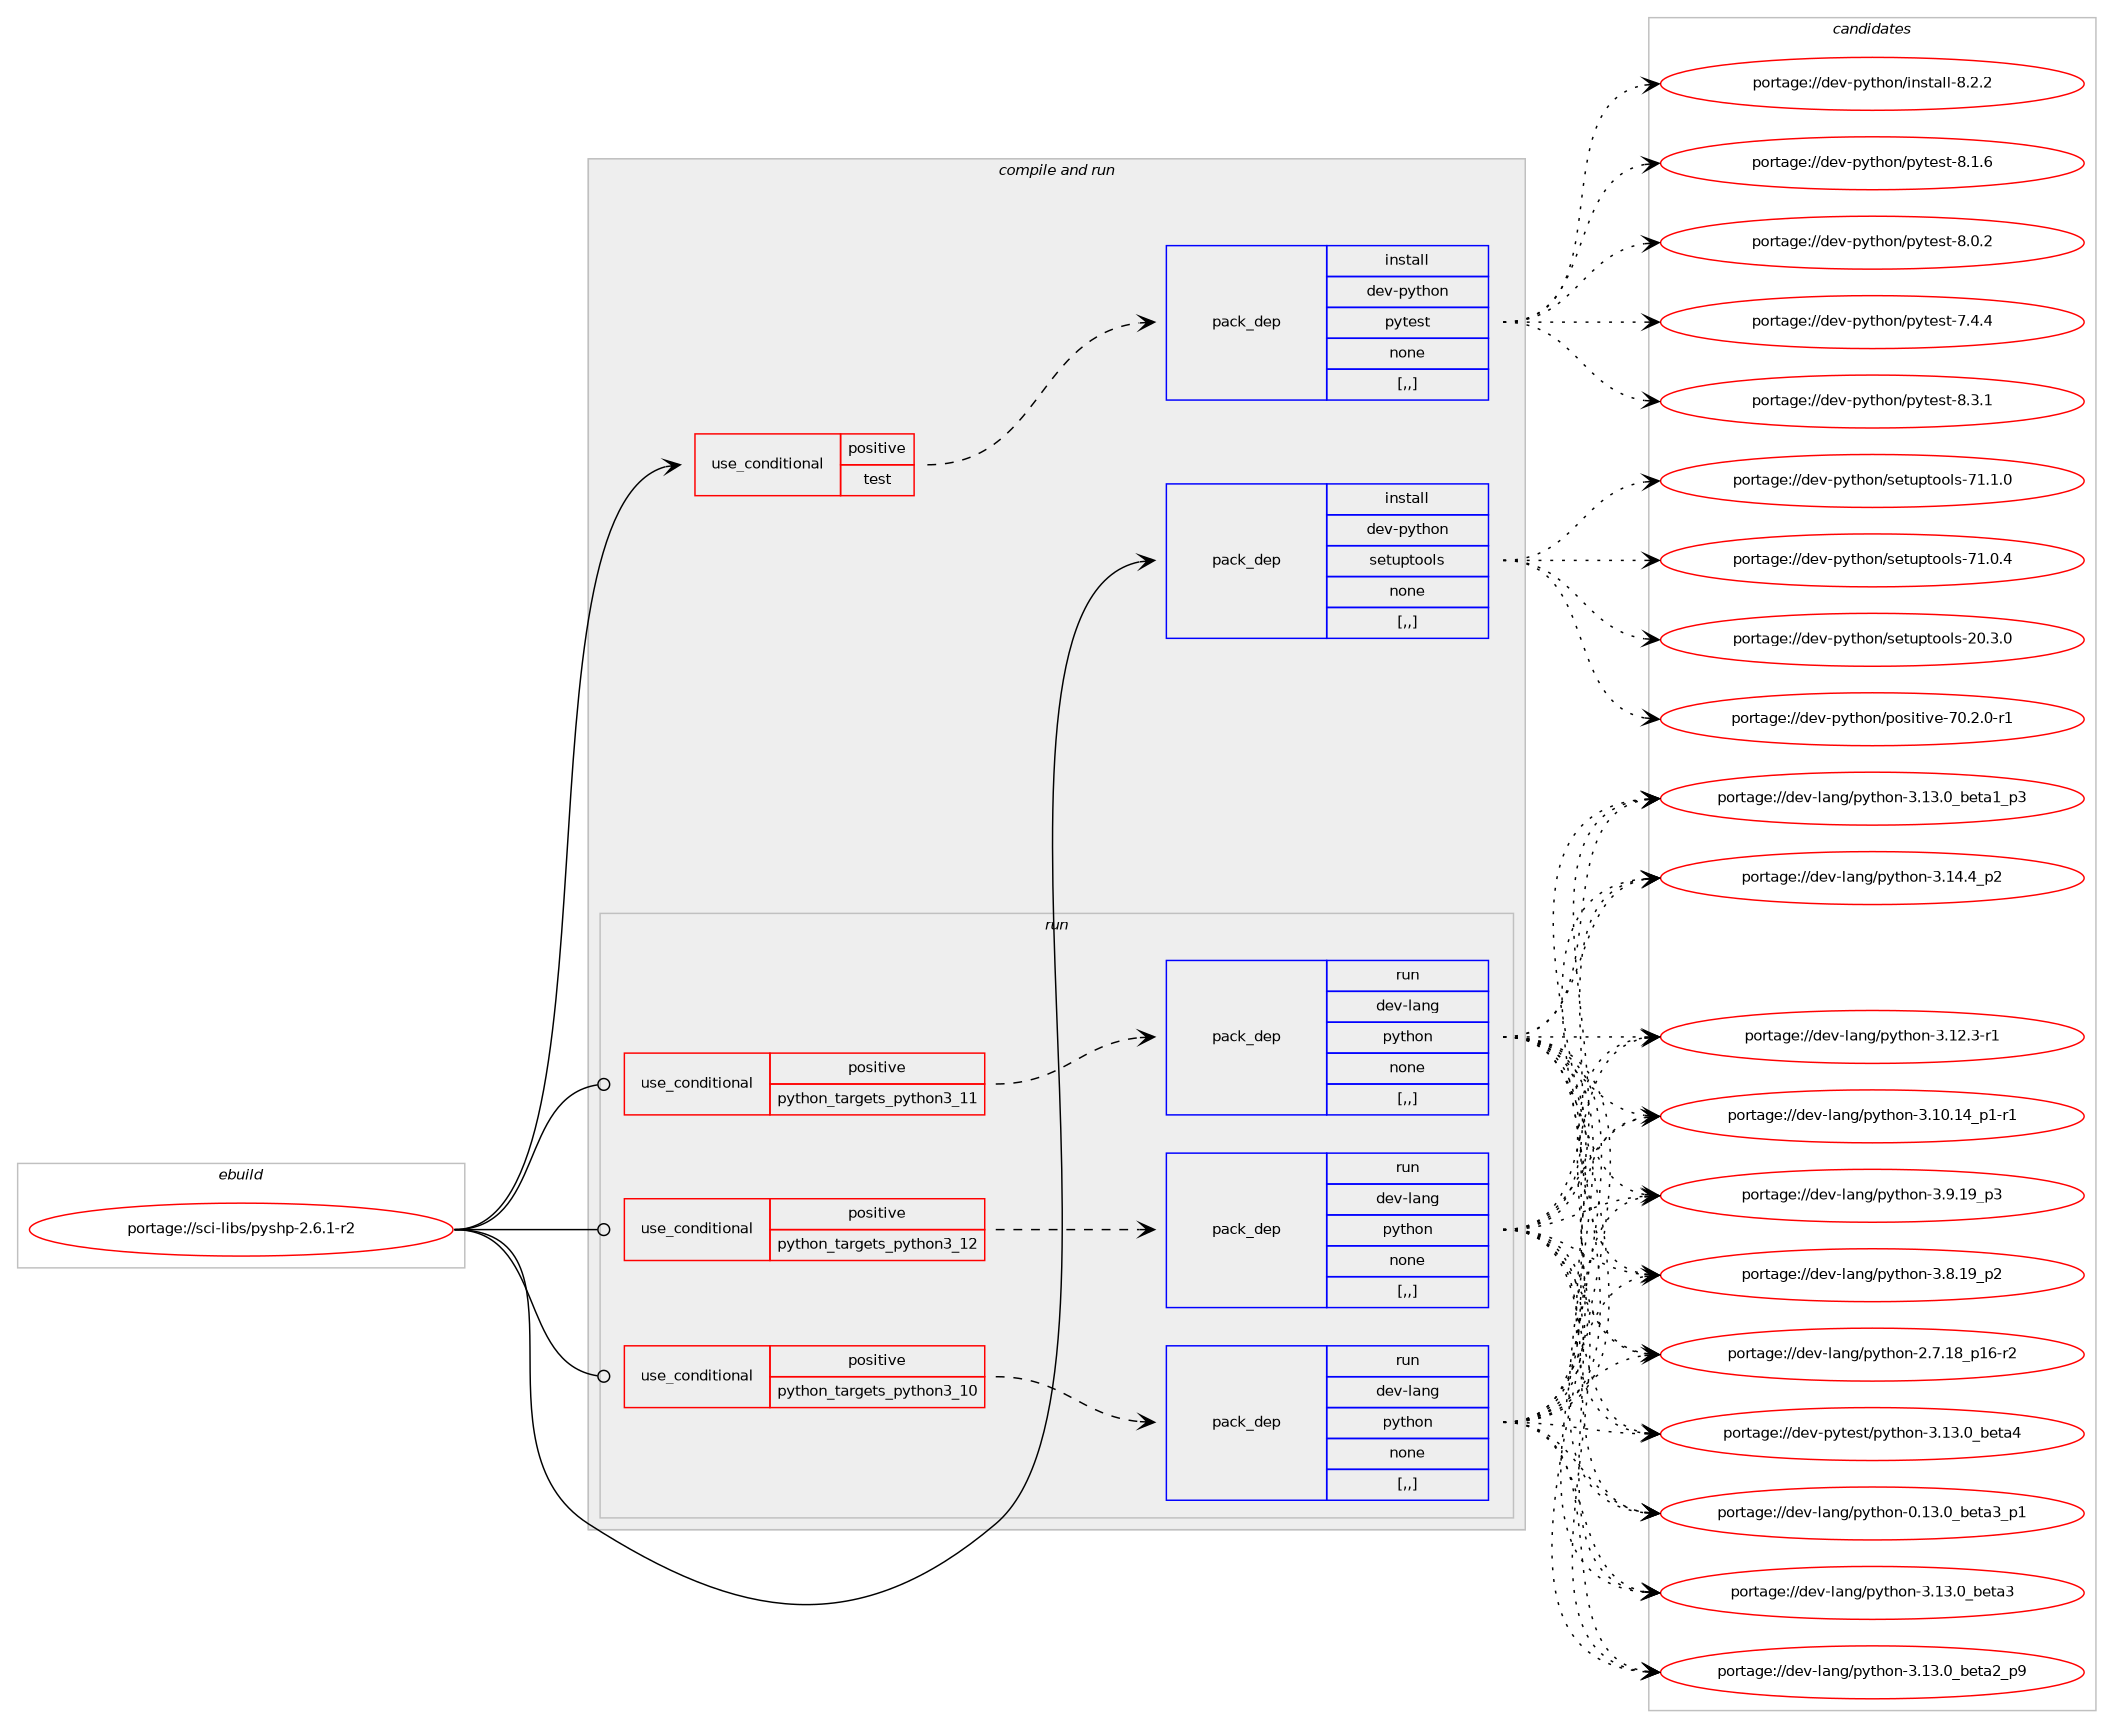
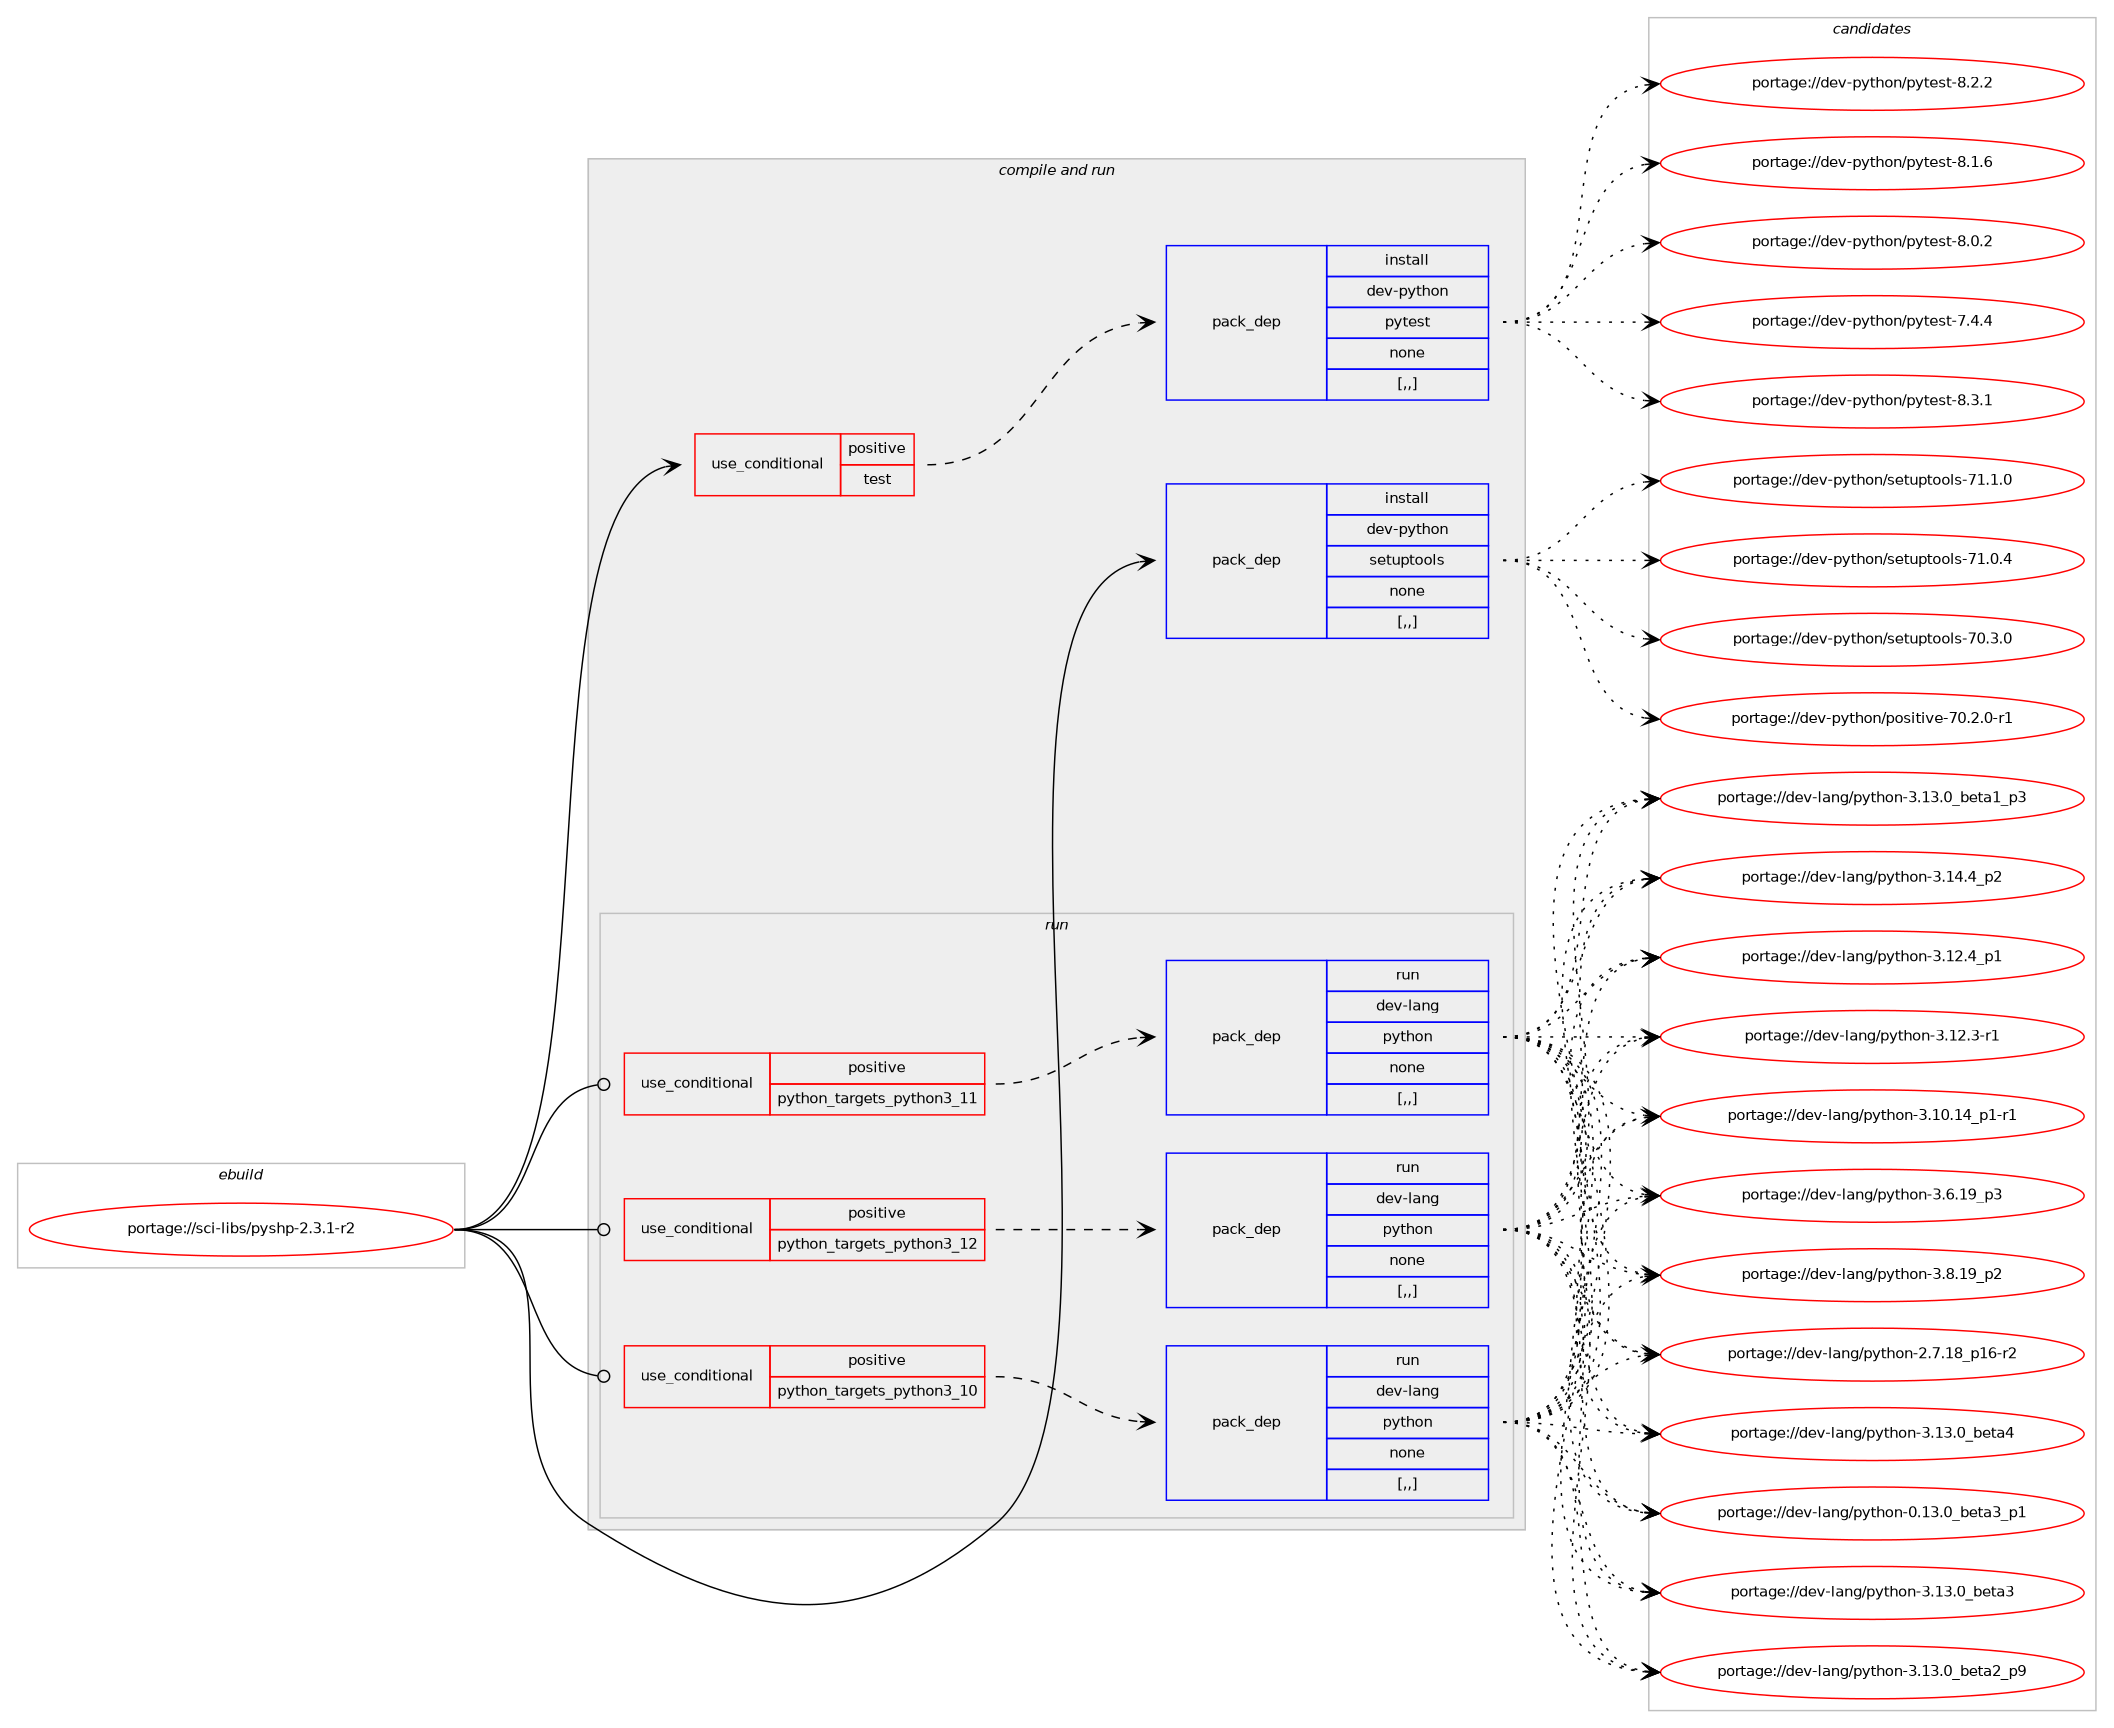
  digraph {
    compound=true
    concentrate=true
    fontname=Helvetica
    fontsize=10
    newrank=true
    rankdir=LR
    ranksep=1.5
    node [color=red fontname=Helvetica fontsize=10]
    edge [arrowhead=vee headport=w style=dotted tailport=e weight=100]
-   n1 [label="portage://sci-libs/pyshp-2.6.1-r2" width=4]
+   n1 [label="portage://sci-libs/pyshp-2.3.1-r2" width=4]
    n2 [color=blue label=<<TABLE BORDER="0" CELLBORDER="1" CELLSPACING="0" CELLPADDING="4" WIDTH="220"><TR><TD ROWSPAN="6" CELLPADDING="30">pack_dep</TD></TR><TR><TD WIDTH="110">install</TD></TR><TR><TD>dev-python</TD></TR><TR><TD>pytest</TD></TR><TR><TD>none</TD></TR><TR><TD>[,,]</TD></TR></TABLE>> shape=none]
    n3 [label=<<TABLE BORDER="0" CELLBORDER="1" CELLSPACING="0" CELLPADDING="4"><TR><TD ROWSPAN="3" CELLPADDING="10">use_conditional</TD></TR><TR><TD>positive</TD></TR><TR><TD>test</TD></TR></TABLE>> shape=none]
    n4 [color=blue label=<<TABLE BORDER="0" CELLBORDER="1" CELLSPACING="0" CELLPADDING="4" WIDTH="220"><TR><TD ROWSPAN="6" CELLPADDING="30">pack_dep</TD></TR><TR><TD WIDTH="110">install</TD></TR><TR><TD>dev-python</TD></TR><TR><TD>setuptools</TD></TR><TR><TD>none</TD></TR><TR><TD>[,,]</TD></TR></TABLE>> shape=none]
    n5 [color=blue label=<<TABLE BORDER="0" CELLBORDER="1" CELLSPACING="0" CELLPADDING="4" WIDTH="220"><TR><TD ROWSPAN="6" CELLPADDING="30">pack_dep</TD></TR><TR><TD WIDTH="110">run</TD></TR><TR><TD>dev-lang</TD></TR><TR><TD>python</TD></TR><TR><TD>none</TD></TR><TR><TD>[,,]</TD></TR></TABLE>> shape=none]
    n6 [label=<<TABLE BORDER="0" CELLBORDER="1" CELLSPACING="0" CELLPADDING="4"><TR><TD ROWSPAN="3" CELLPADDING="10">use_conditional</TD></TR><TR><TD>positive</TD></TR><TR><TD>python_targets_python3_10</TD></TR></TABLE>> shape=none]
    n7 [color=blue label=<<TABLE BORDER="0" CELLBORDER="1" CELLSPACING="0" CELLPADDING="4" WIDTH="220"><TR><TD ROWSPAN="6" CELLPADDING="30">pack_dep</TD></TR><TR><TD WIDTH="110">run</TD></TR><TR><TD>dev-lang</TD></TR><TR><TD>python</TD></TR><TR><TD>none</TD></TR><TR><TD>[,,]</TD></TR></TABLE>> shape=none]
    n8 [label=<<TABLE BORDER="0" CELLBORDER="1" CELLSPACING="0" CELLPADDING="4"><TR><TD ROWSPAN="3" CELLPADDING="10">use_conditional</TD></TR><TR><TD>positive</TD></TR><TR><TD>python_targets_python3_11</TD></TR></TABLE>> shape=none]
    n9 [color=blue label=<<TABLE BORDER="0" CELLBORDER="1" CELLSPACING="0" CELLPADDING="4" WIDTH="220"><TR><TD ROWSPAN="6" CELLPADDING="30">pack_dep</TD></TR><TR><TD WIDTH="110">run</TD></TR><TR><TD>dev-lang</TD></TR><TR><TD>python</TD></TR><TR><TD>none</TD></TR><TR><TD>[,,]</TD></TR></TABLE>> shape=none]
    n10 [label=<<TABLE BORDER="0" CELLBORDER="1" CELLSPACING="0" CELLPADDING="4"><TR><TD ROWSPAN="3" CELLPADDING="10">use_conditional</TD></TR><TR><TD>positive</TD></TR><TR><TD>python_targets_python3_12</TD></TR></TABLE>> shape=none]
    n11 [label="portage://dev-python/pytest-8.3.1" width=4]
-   n12 [label="portage://dev-python/install-8.2.2" width=4]
+   n12 [label="portage://dev-python/pytest-8.2.2" width=4]
    n13 [label="portage://dev-python/pytest-8.1.6" width=4]
    n14 [label="portage://dev-python/pytest-8.0.2" width=4]
    n15 [label="portage://dev-python/pytest-7.4.4" width=4]
    n16 [label="portage://dev-python/setuptools-71.1.0" width=4]
    n17 [label="portage://dev-python/setuptools-71.0.4" width=4]
-   n18 [label="portage://dev-python/setuptools-20.3.0" width=4]
+   n18 [label="portage://dev-python/setuptools-70.3.0" width=4]
    n19 [label="portage://dev-python/positive-70.2.0-r1" width=4]
-   n20 [label="portage://dev-pytest/python-3.13.0_beta4" width=4]
+   n20 [label="portage://dev-lang/python-3.13.0_beta4" width=4]
    n21 [label="portage://dev-lang/python-0.13.0_beta3_p1" width=4]
    n22 [label="portage://dev-lang/python-3.13.0_beta3" width=4]
    n23 [label="portage://dev-lang/python-3.13.0_beta2_p9" width=4]
    n24 [label="portage://dev-lang/python-3.13.0_beta1_p3" width=4]
    n25 [label="portage://dev-lang/python-3.14.4_p2" width=4]
+   n26 [label="portage://dev-lang/python-3.12.4_p1" width=4]
    n27 [label="portage://dev-lang/python-3.12.3-r1" width=4]
    n28 [label="portage://dev-lang/python-3.10.14_p1-r1" width=4]
-   n29 [label="portage://dev-lang/python-3.9.19_p3" width=4]
+   n29 [label="portage://dev-lang/python-3.6.19_p3" width=4]
    n30 [label="portage://dev-lang/python-3.8.19_p2" width=4]
    n31 [label="portage://dev-lang/python-2.7.18_p16-r2" width=4]
    subgraph cluster_1 {
      color=gray
      label=<<i>ebuild</i>>
      n1
    }
    subgraph cluster_2 {
      color=gray
      label=<<i>dependencies</i>>
      subgraph cluster_3 {
        color=gray
        fillcolor="#eeeeee"
        label=<<i>compile</i>>
        style=filled
        subgraph sub_4 {
          color=gray
          fillcolor="#eeeeee"
          label=<<i>compile</i>>
          style=filled
          n3
          subgraph sub_5 {
            color=gray
            fillcolor="#eeeeee"
            label=<<i>compile</i>>
            style=filled
            n2
          }
        }
        subgraph sub_6 {
          color=gray
          fillcolor="#eeeeee"
          label=<<i>compile</i>>
          style=filled
          n4
        }
      }
      subgraph cluster_7 {
        color=gray
        fillcolor="#eeeeee"
        label=<<i>compile and run</i>>
        style=filled
      }
      subgraph cluster_8 {
        color=gray
        fillcolor="#eeeeee"
        label=<<i>run</i>>
        style=filled
        subgraph sub_9 {
          color=gray
          fillcolor="#eeeeee"
          label=<<i>run</i>>
          style=filled
          n6
          subgraph sub_10 {
            color=gray
            fillcolor="#eeeeee"
            label=<<i>run</i>>
            style=filled
            n5
          }
        }
        subgraph sub_11 {
          color=gray
          fillcolor="#eeeeee"
          label=<<i>run</i>>
          style=filled
          n8
          subgraph sub_12 {
            color=gray
            fillcolor="#eeeeee"
            label=<<i>run</i>>
            style=filled
            n7
          }
        }
        subgraph sub_13 {
          color=gray
          fillcolor="#eeeeee"
          label=<<i>run</i>>
          style=filled
          n10
          subgraph sub_14 {
            color=gray
            fillcolor="#eeeeee"
            label=<<i>run</i>>
            style=filled
            n9
          }
        }
      }
    }
    subgraph cluster_15 {
      color=gray
      label=<<i>candidates</i>>
      rank=same
      subgraph sub_16 {
        color=black
        label=<<i>candidates</i>>
        nodesep=1
        rank=same
        n11
        n12
        n13
        n14
        n15
      }
      subgraph sub_17 {
        color=black
        label=<<i>candidates</i>>
        nodesep=1
        rank=same
        n16
        n17
        n18
        n19
      }
      subgraph sub_18 {
        color=black
        label=<<i>candidates</i>>
        nodesep=1
        rank=same
        n20
        n21
        n22
        n23
        n24
        n25
+       n26
        n27
        n28
        n29
        n30
        n31
      }
      subgraph sub_19 {
        color=black
        label=<<i>candidates</i>>
        nodesep=1
        rank=same
        n20
        n21
        n22
        n23
        n24
        n25
+       n26
        n27
        n28
        n29
        n30
        n31
      }
      subgraph sub_20 {
        color=black
        label=<<i>candidates</i>>
        nodesep=1
        rank=same
        n20
        n21
        n22
        n23
        n24
        n25
+       n26
        n27
        n28
        n29
        n30
        n31
      }
    }
    n1 -> n3 [style=solid weight=20]
    n1 -> n4 [style=solid weight=20]
    n1 -> n6 [arrowhead=odot style=solid weight=20]
    n1 -> n8 [arrowhead=odot style=solid weight=20]
    n1 -> n10 [arrowhead=odot style=solid weight=20]
    n2 -> n11
    n2 -> n12
    n2 -> n13
    n2 -> n14
    n2 -> n15
    n3 -> n2 [style=dashed weight=20]
    n4 -> n16
    n4 -> n17
    n4 -> n18
    n4 -> n19
    n5 -> n20
    n5 -> n21
    n5 -> n22
    n5 -> n23
    n5 -> n24
    n5 -> n25
+   n5 -> n26
    n5 -> n27
    n5 -> n28
    n5 -> n29
    n5 -> n30
    n5 -> n31
    n6 -> n5 [style=dashed weight=20]
    n7 -> n20
    n7 -> n21
    n7 -> n22
    n7 -> n23
    n7 -> n24
    n7 -> n25
+   n7 -> n26
    n7 -> n27
    n7 -> n28
    n7 -> n29
    n7 -> n30
    n7 -> n31
    n8 -> n7 [style=dashed weight=20]
    n9 -> n20
    n9 -> n21
    n9 -> n22
    n9 -> n23
    n9 -> n24
    n9 -> n25
+   n9 -> n26
    n9 -> n27
    n9 -> n28
    n9 -> n29
    n9 -> n30
    n9 -> n31
    n10 -> n9 [style=dashed weight=20]
  }
